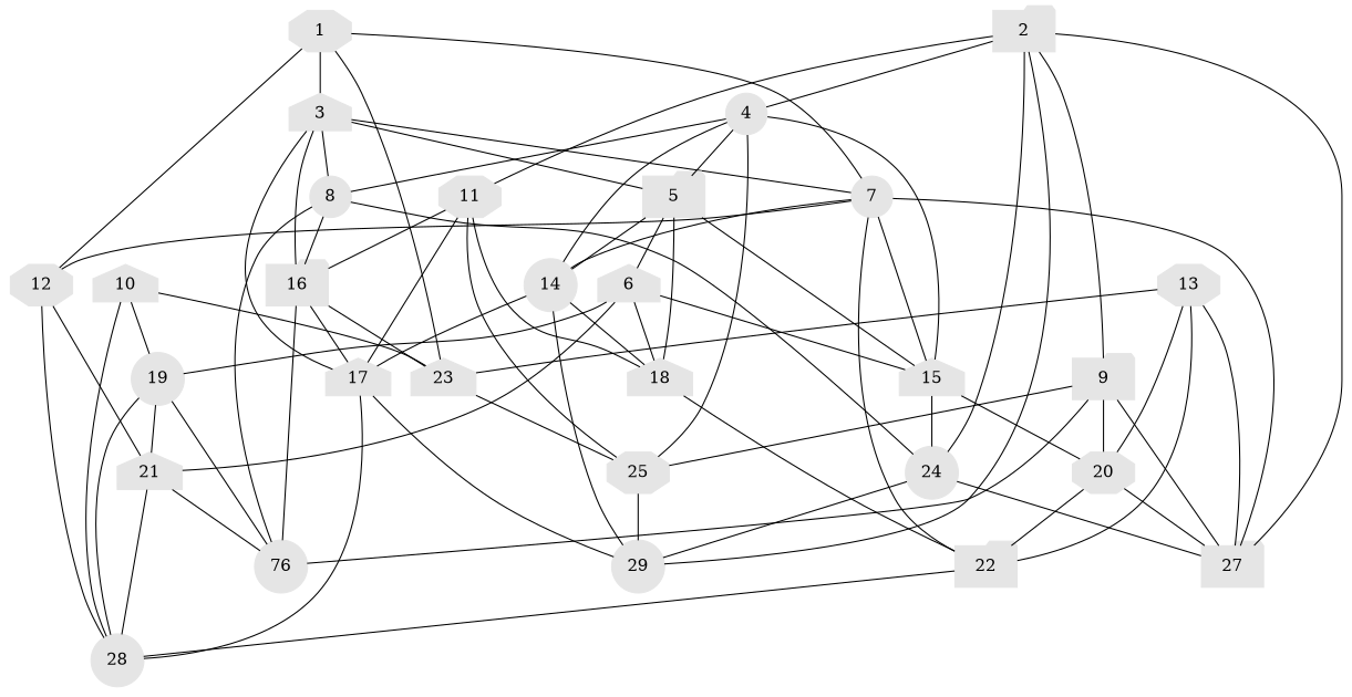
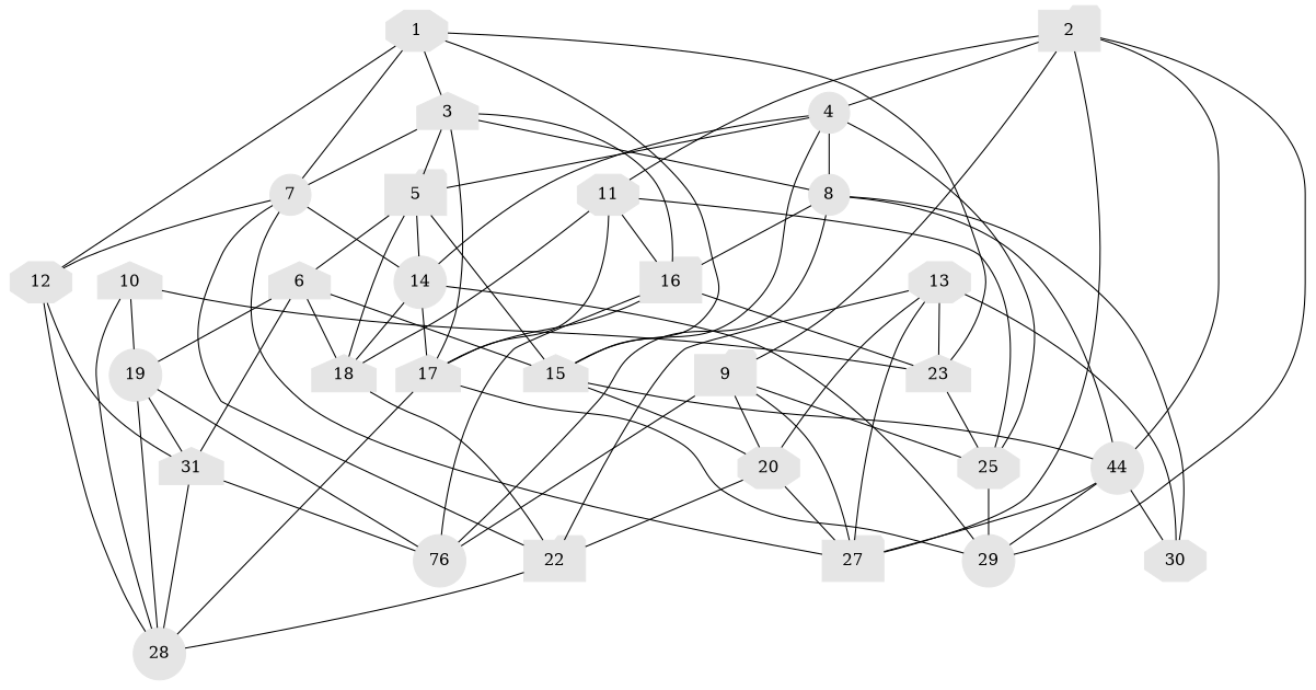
  graph {
    node [color=gray90 shape=circle style=filled]
    edge [weight=1.0]
    1 [shape=octagon]
    3 [shape=house]
    7
    12 [shape=octagon]
    15 [shape=house]
    23 [shape=house]
    5 [shape=folder]
    8
    16 [shape=folder]
    17 [shape=house]
    27 [shape=folder]
    14
    22 [shape=folder]
-   21 [shape=house]
+   21 [shape=house label=31]
    28
-   24
+   24 [label=44]
    20 [shape=octagon]
    25 [shape=octagon]
    2 [shape=folder]
    4
    9 [shape=folder]
    11 [shape=octagon]
    29
    n24 [label=76]
    18 [shape=house]
+   30 [shape=octagon]
    6 [shape=house]
    19
    10 [shape=house]
    13 [shape=octagon]
    1 -- 3
    1 -- 7
    1 -- 12 [weight=2.0]
-   7 -- 15
+   1 -- 15
    1 -- 23
    3 -- 7
    3 -- 5
    3 -- 8
    3 -- 16
    3 -- 17
    7 -- 12
    7 -- 27
    7 -- 14
    7 -- 22
    12 -- 21 [weight=2.0]
    12 -- 28
    15 -- 24
    15 -- 20
    23 -- 25
    5 -- 15
    5 -- 14
    5 -- 18
    5 -- 6
    8 -- 16
    8 -- 24
    8 -- n24
+   8 -- 30
    16 -- 23
    16 -- 17
    16 -- n24
    17 -- 28
    17 -- 29
    14 -- 17
    14 -- 29
    14 -- 18
    22 -- 28
    21 -- 28
    21 -- n24
    24 -- 27
    24 -- 29
+   24 -- 30
    20 -- 27
    20 -- 22 [weight=2.0]
    25 -- 29 [weight=2.0]
    2 -- 27
    2 -- 24
    2 -- 4
    2 -- 9
    2 -- 11
    2 -- 29
    4 -- 15
    4 -- 5
    4 -- 8
    4 -- 14
    4 -- 25
    9 -- 27
    9 -- 20
    9 -- 25
    9 -- n24 [weight=2.0]
    11 -- 16
    11 -- 17
    11 -- 25
    11 -- 18 [weight=2.0]
    18 -- 22
    6 -- 15
    6 -- 21
    6 -- 18
    6 -- 19 [weight=2.0]
    19 -- 21
    19 -- 28
    19 -- n24
    10 -- 23 [weight=2.0]
    10 -- 28
    10 -- 19
    13 -- 23
    13 -- 27
    13 -- 22
    13 -- 20
+   13 -- 30 [weight=2.0]
  }
